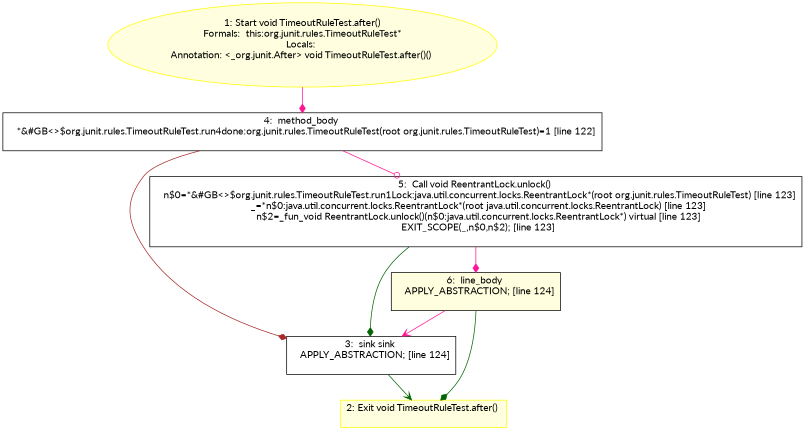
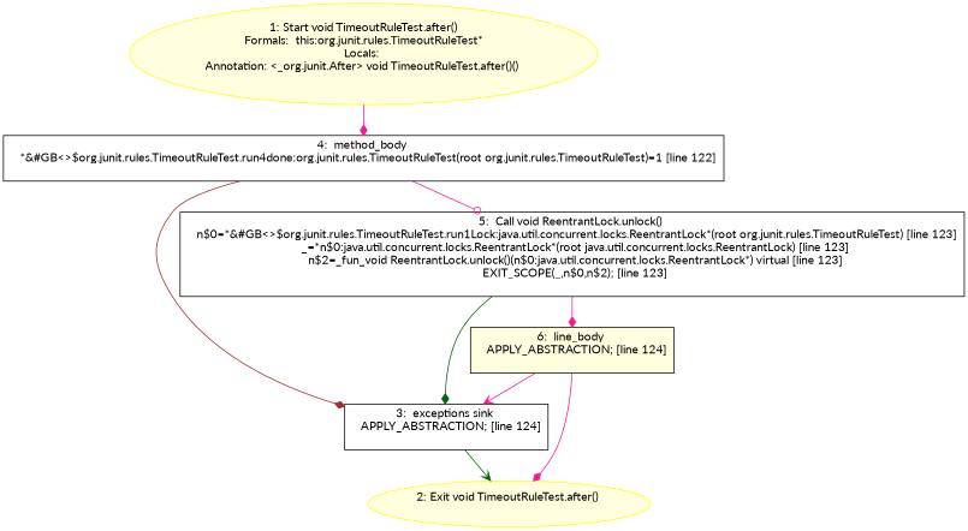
  digraph {
    fontname=Lato
    node [fillcolor=lightyellow fontname=Lato style=filled shape=box]
    edge [arrowhead=diamond color=deeppink fontname=Lato]
    n1 [color=yellow label="1: Start void TimeoutRuleTest.after()\nFormals:  this:org.junit.rules.TimeoutRuleTest*\nLocals: \nAnnotation: <_org.junit.After> void TimeoutRuleTest.after()() \n  " shape=""]
    n2 [fillcolor=white label="4:  method_body \n   *&#GB<>$org.junit.rules.TimeoutRuleTest.run4done:org.junit.rules.TimeoutRuleTest(root org.junit.rules.TimeoutRuleTest)=1 [line 122]\n "]
-   n3 [fillcolor=white label="3:  sink sink \n   APPLY_ABSTRACTION; [line 124]\n "]
+   n3 [fillcolor=white label="3:  exceptions sink \n   APPLY_ABSTRACTION; [line 124]\n "]
    n4 [fillcolor=white label="5:  Call void ReentrantLock.unlock() \n   n$0=*&#GB<>$org.junit.rules.TimeoutRuleTest.run1Lock:java.util.concurrent.locks.ReentrantLock*(root org.junit.rules.TimeoutRuleTest) [line 123]\n  _=*n$0:java.util.concurrent.locks.ReentrantLock*(root java.util.concurrent.locks.ReentrantLock) [line 123]\n  n$2=_fun_void ReentrantLock.unlock()(n$0:java.util.concurrent.locks.ReentrantLock*) virtual [line 123]\n  EXIT_SCOPE(_,n$0,n$2); [line 123]\n "]
-   n5 [color=yellow label="2: Exit void TimeoutRuleTest.after() \n  "]
+   n5 [color=yellow label="2: Exit void TimeoutRuleTest.after() \n  " shape=""]
    n6 [label="6:  line_body \n   APPLY_ABSTRACTION; [line 124]\n "]
    n1 -> n2
    n2 -> n3 [color=brown]
    n2 -> n4 [arrowhead=odot]
    n3 -> n5 [arrowhead=vee color=darkgreen]
    n4 -> n3 [color=darkgreen]
    n4 -> n6
    n6 -> n3 [arrowhead=vee]
-   n6 -> n5 [color=darkgreen]
+   n6 -> n5
  }
